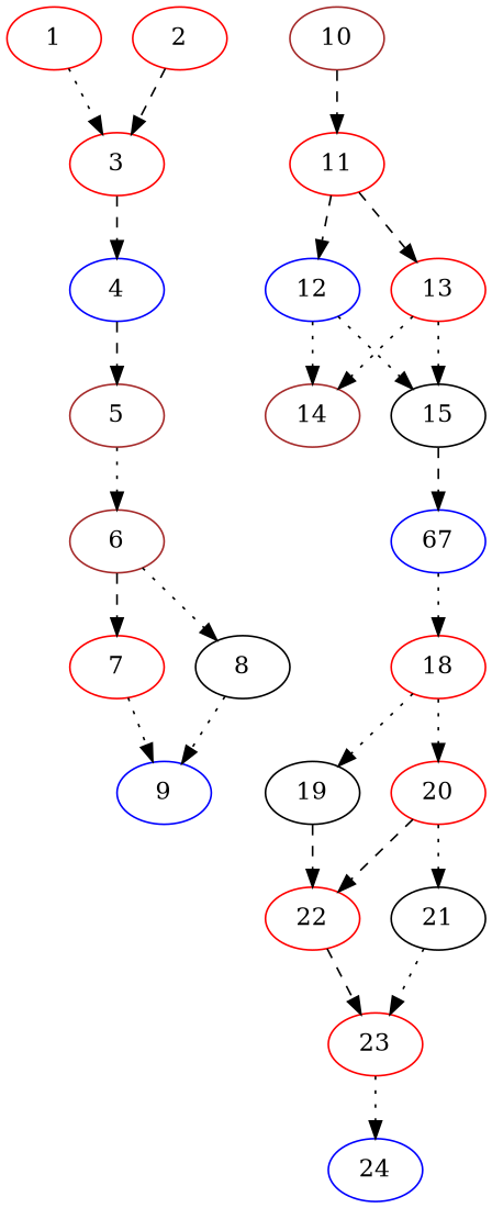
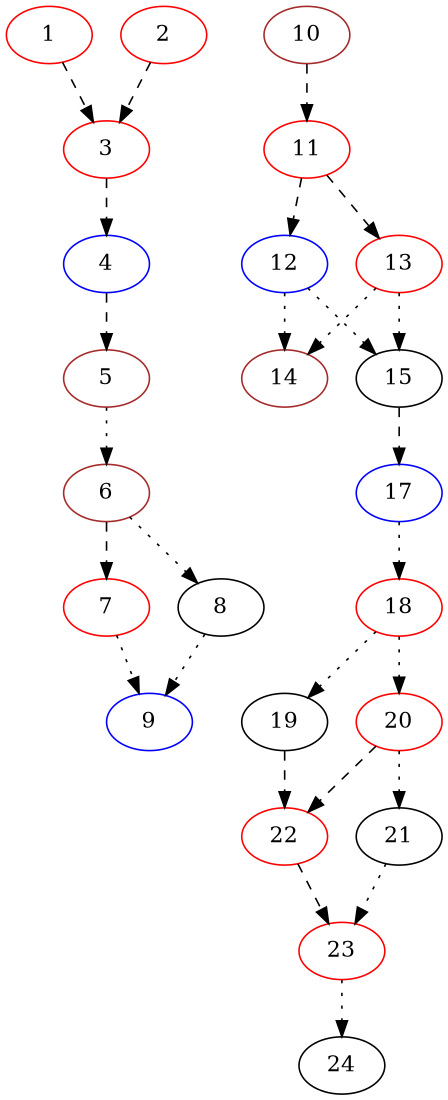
  digraph {
    node [alpha=0.01 color=red]
    edge [style=dotted]
    1 [expect_size=41218048]
    3 [alpha=0.14 expect_size=41188352]
    4 [alpha=0.07 color=blue expect_size=42293248]
    5 [alpha=0.09 color=brown expect_size=13086720]
    2 [alpha=0.12 expect_size=6087680]
    6 [alpha=0.12 color=brown expect_size=42176512]
    7 [alpha=0.02 expect_size=42980352]
    8 [alpha=0.12 color=black expect_size=23537664]
    9 [alpha=0.18 color=blue expect_size=48045056]
    10 [alpha=0.04 color=brown expect_size=44870656]
    11 [alpha=0.06 expect_size=42902528]
    12 [color=blue expect_size=45578240]
    13 [alpha=0.07 expect_size=27464704]
    14 [color=brown expect_size=13849600]
    15 [alpha=0.13 color=black expect_size=29472768]
-   17 [alpha=0.14 color=blue expect_size=30885888 label=67]
+   17 [alpha=0.14 color=blue expect_size=30885888]
    18 [alpha=0.05 expect_size=35774464]
    19 [alpha=0.10 color=black expect_size=18055168]
    20 [alpha=0.10 expect_size=12522496]
    22 [expect_size=34142208]
    21 [alpha=0.05 color=black expect_size=20907008]
    23 [alpha=0.12 expect_size=37002240]
-   24 [alpha=0.18 color=blue expect_size=7198720]
-   1 -> 3
+   24 [alpha=0.18 color=black expect_size=7198720]
+   1 -> 3 [style=dashed]
    3 -> 4 [style=dashed]
    4 -> 5 [style=dashed]
    5 -> 6
    2 -> 3 [style=dashed]
    6 -> 7 [style=dashed]
    6 -> 8
    7 -> 9
    8 -> 9
    10 -> 11 [style=dashed]
    11 -> 12 [style=dashed]
    11 -> 13 [style=dashed]
    12 -> 14
    12 -> 15
    13 -> 14
    13 -> 15
    15 -> 17 [style=dashed]
    17 -> 18
    18 -> 19
    18 -> 20
    19 -> 22 [style=dashed]
    20 -> 22 [style=dashed]
    20 -> 21
    22 -> 23 [style=dashed]
    21 -> 23
    23 -> 24
  }
